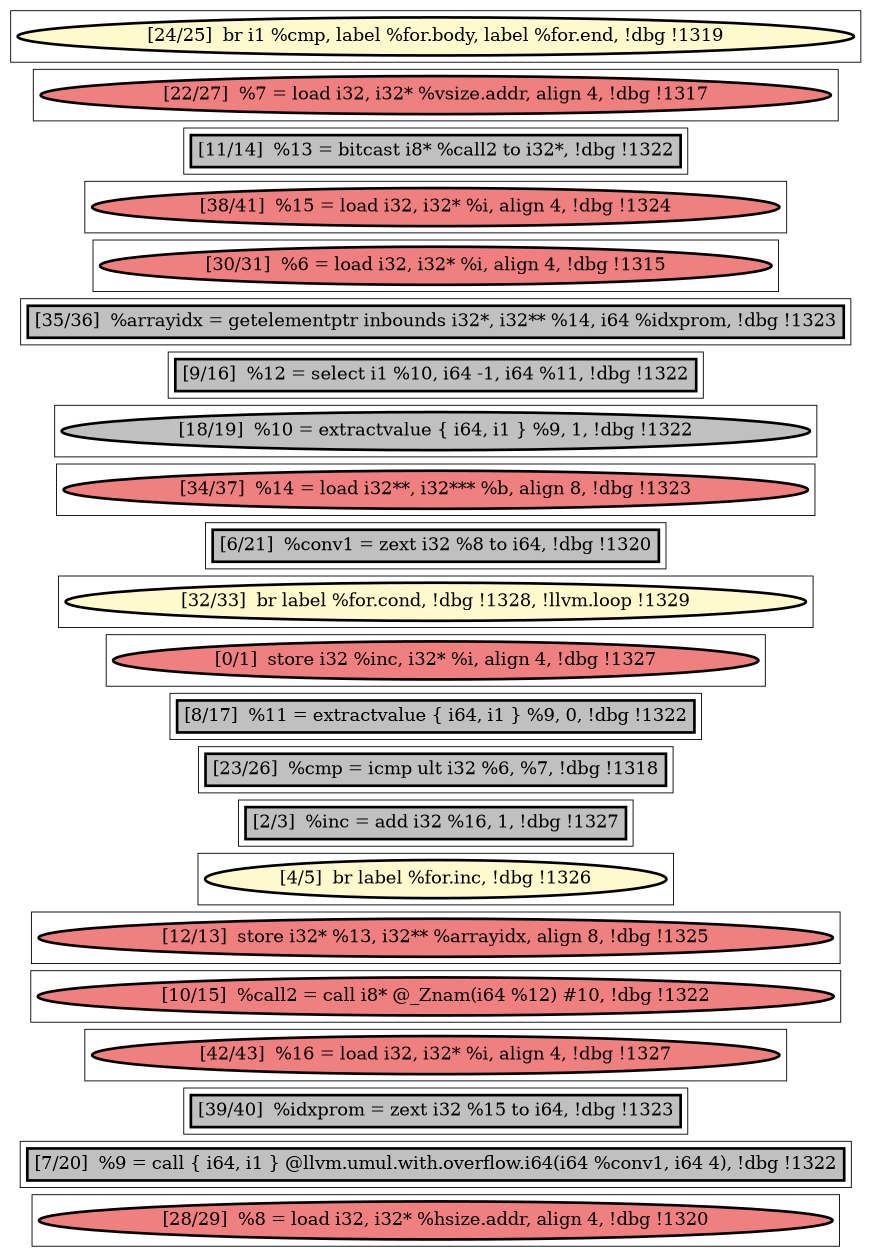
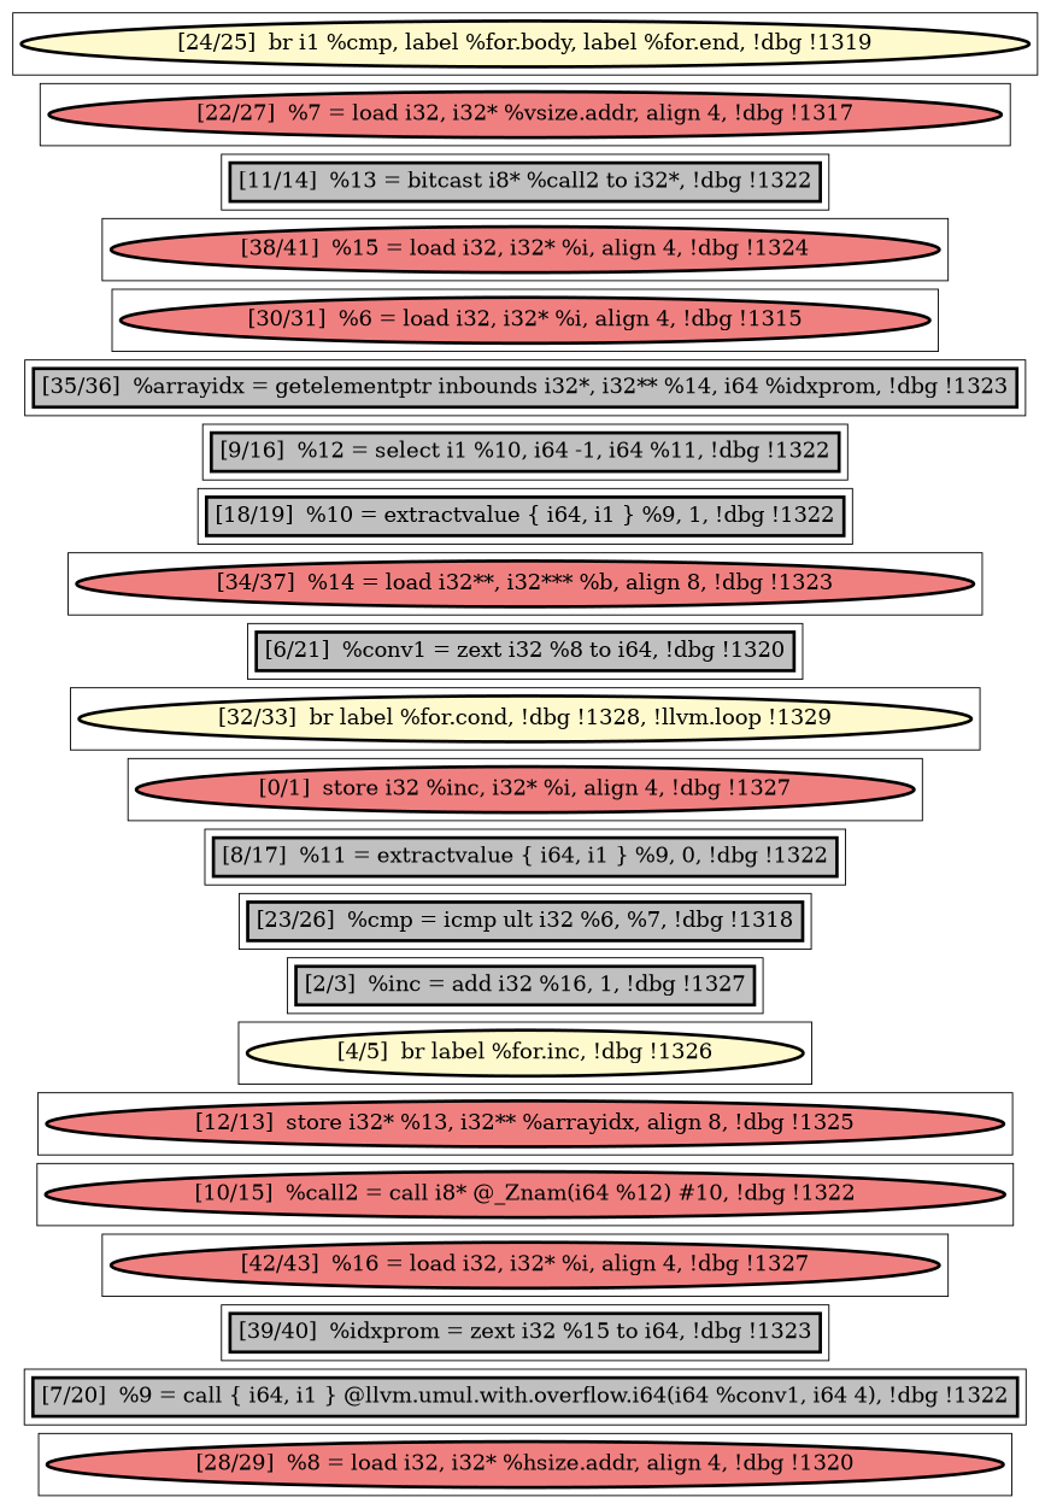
  digraph {
    rankdir=LR
    node [fillcolor=grey fontsize=20 penwidth=3.0 shape=ellipse style=filled]
    n1 [fillcolor=lightcoral label="[28/29]  %8 = load i32, i32* %hsize.addr, align 4, !dbg !1320"]
    n2 [label="[7/20]  %9 = call { i64, i1 } @llvm.umul.with.overflow.i64(i64 %conv1, i64 4), !dbg !1322" shape=rectangle]
    n3 [label="[39/40]  %idxprom = zext i32 %15 to i64, !dbg !1323" shape=rectangle]
    n4 [fillcolor=lightcoral label="[42/43]  %16 = load i32, i32* %i, align 4, !dbg !1327"]
    n5 [fillcolor=lightcoral label="[10/15]  %call2 = call i8* @_Znam(i64 %12) #10, !dbg !1322"]
    n6 [fillcolor=lightcoral label="[12/13]  store i32* %13, i32** %arrayidx, align 8, !dbg !1325"]
    n7 [fillcolor=lemonchiffon label="[4/5]  br label %for.inc, !dbg !1326"]
    n8 [label="[2/3]  %inc = add i32 %16, 1, !dbg !1327" shape=rectangle]
    n9 [label="[23/26]  %cmp = icmp ult i32 %6, %7, !dbg !1318" shape=rectangle]
    n10 [label="[8/17]  %11 = extractvalue { i64, i1 } %9, 0, !dbg !1322" shape=rectangle]
    n11 [fillcolor=lightcoral label="[0/1]  store i32 %inc, i32* %i, align 4, !dbg !1327"]
    n12 [fillcolor=lemonchiffon label="[32/33]  br label %for.cond, !dbg !1328, !llvm.loop !1329"]
    n13 [label="[6/21]  %conv1 = zext i32 %8 to i64, !dbg !1320" shape=rectangle]
    n14 [fillcolor=lightcoral label="[34/37]  %14 = load i32**, i32*** %b, align 8, !dbg !1323"]
-   n15 [label="[18/19]  %10 = extractvalue { i64, i1 } %9, 1, !dbg !1322"]
+   n15 [label="[18/19]  %10 = extractvalue { i64, i1 } %9, 1, !dbg !1322" shape=rectangle]
    n16 [label="[9/16]  %12 = select i1 %10, i64 -1, i64 %11, !dbg !1322" shape=rectangle]
    n17 [label="[35/36]  %arrayidx = getelementptr inbounds i32*, i32** %14, i64 %idxprom, !dbg !1323" shape=rectangle]
    n18 [fillcolor=lightcoral label="[30/31]  %6 = load i32, i32* %i, align 4, !dbg !1315"]
    n19 [fillcolor=lightcoral label="[38/41]  %15 = load i32, i32* %i, align 4, !dbg !1324"]
    n20 [label="[11/14]  %13 = bitcast i8* %call2 to i32*, !dbg !1322" shape=rectangle]
    n21 [fillcolor=lightcoral label="[22/27]  %7 = load i32, i32* %vsize.addr, align 4, !dbg !1317"]
    n22 [fillcolor=lemonchiffon label="[24/25]  br i1 %cmp, label %for.body, label %for.end, !dbg !1319"]
    subgraph cluster_1 {
      n1
    }
    subgraph cluster_2 {
      n2
    }
    subgraph cluster_3 {
      n3
    }
    subgraph cluster_4 {
      n4
    }
    subgraph cluster_5 {
      n5
    }
    subgraph cluster_6 {
      n6
    }
    subgraph cluster_7 {
      n7
    }
    subgraph cluster_8 {
      n8
    }
    subgraph cluster_9 {
      n9
    }
    subgraph cluster_10 {
      n10
    }
    subgraph cluster_11 {
      n11
    }
    subgraph cluster_12 {
      n12
    }
    subgraph cluster_13 {
      n13
    }
    subgraph cluster_14 {
      n14
    }
    subgraph cluster_15 {
      n15
    }
    subgraph cluster_16 {
      n16
    }
    subgraph cluster_17 {
      n17
    }
    subgraph cluster_18 {
      n18
    }
    subgraph cluster_19 {
      n19
    }
    subgraph cluster_20 {
      n20
    }
    subgraph cluster_21 {
      n21
    }
    subgraph cluster_22 {
      n22
    }
  }
